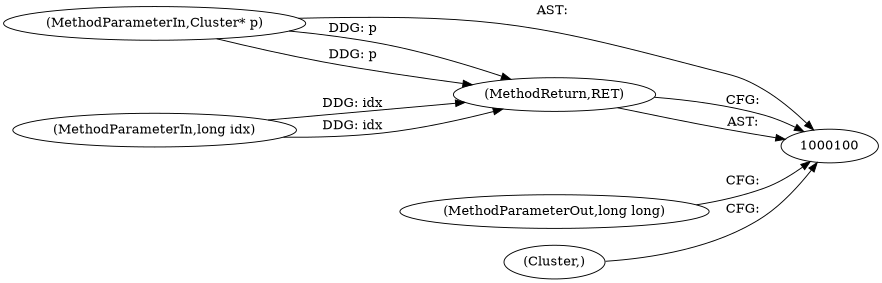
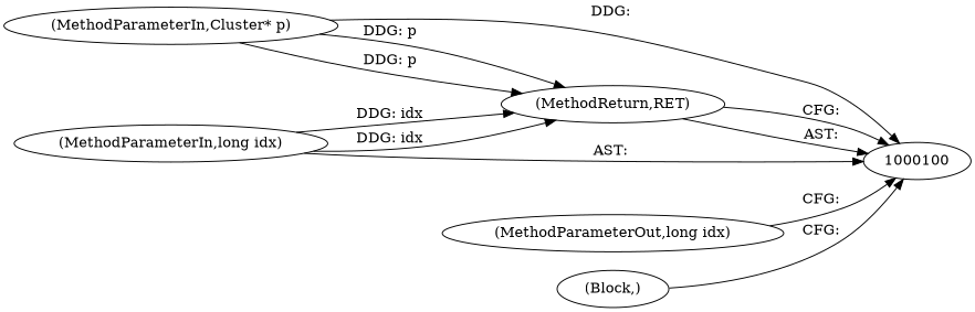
  digraph {
    rankdir=LR
    n1 [label="(MethodReturn,RET)"]
    1000100
    n3 [label="(MethodParameterIn,Cluster* p)"]
    n4 [label="(MethodParameterIn,long idx)"]
-   n5 [label="(MethodParameterOut,long long)"]
-   n6 [label="(Cluster,)"]
+   n5 [label="(MethodParameterOut,long idx)"]
+   n6 [label="(Block,)"]
    n1 -> 1000100 [label="AST: "]
    n1 -> 1000100 [label="CFG: "]
    n3 -> n1 [label="DDG: p"]
    n3 -> n1 [label="DDG: p"]
-   n3 -> 1000100 [label="AST: "]
+   n3 -> 1000100 [label="DDG: "]
    n4 -> n1 [label="DDG: idx"]
    n4 -> n1 [label="DDG: idx"]
+   n4 -> 1000100 [label="AST: "]
    n5 -> 1000100 [label="CFG: "]
    n6 -> 1000100 [label="CFG: "]
  }
